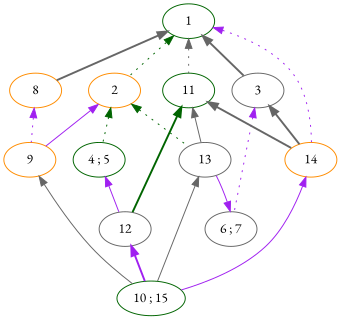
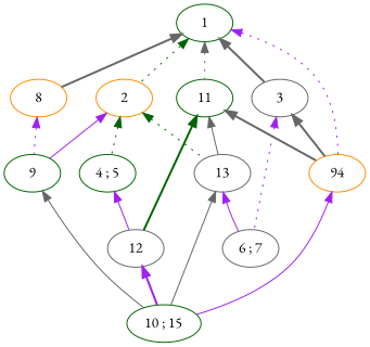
  strict digraph {
    fontname="EB Garamond"
    node [color=darkgreen fontname="EB Garamond"]
    edge [color=gray40 dir=back fontname="EB Garamond" style=dotted]
    n1 [height=0.5 label=1 width=0.75]
    n2 [color=darkorange height=0.5 label=2 width=0.75]
    n3 [color=gray40 height=0.5 label=3 width=0.75]
    n4 [color=darkorange height=0.5 label=8 width=0.75]
    n5 [height=0.5 label=11 width=0.75]
-   n6 [color=darkorange height=0.5 label=14 width=0.75]
+   n6 [color=darkorange height=0.5 label=94 width=0.75]
    n7 [height=0.5 label="4 ; 5" width=0.75]
-   n8 [color=darkorange height=0.5 label=9 width=0.75]
+   n8 [height=0.5 label=9 width=0.75]
    n9 [color=gray40 height=0.5 label=13 width=0.75]
    n10 [color=gray40 height=0.5 label="6 ; 7" width=0.75]
    n11 [color=gray40 height=0.5 label=12 width=0.75]
    n12 [height=0.5 label="10 ; 15" width=0.99297]
    n1 -> n2 [color=darkgreen]
    n1 -> n3 [style=bold]
    n1 -> n4 [style=bold]
    n1 -> n5
    n1 -> n6 [color=purple]
    n2 -> n7 [color=darkgreen]
    n2 -> n8 [color=purple style=solid]
    n2 -> n9 [color=darkgreen]
    n3 -> n6 [style=bold]
    n3 -> n10 [color=purple]
    n4 -> n8 [color=purple]
    n5 -> n6 [style=bold]
    n5 -> n9 [style=solid]
    n5 -> n11 [color=darkgreen style=bold]
    n6 -> n12 [color=purple style=solid]
    n7 -> n11 [color=purple style=solid]
    n8 -> n12 [style=solid]
    n9 -> n12 [style=solid]
-   n10 -> n9 [color=purple style=solid]
+   n9 -> n10 [color=purple style=solid]
    n11 -> n12 [color=purple style=bold]
  }
